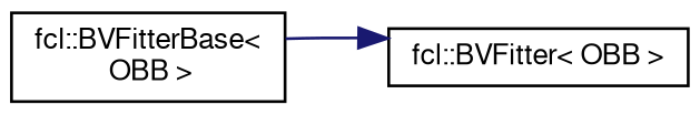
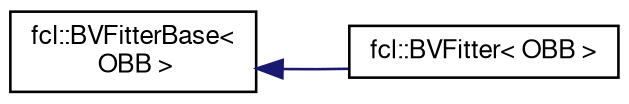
  digraph {
    rankdir=LR
    node [color=black fillcolor=white fontname=FreeSans fontsize=10 shape=record style=filled]
    n1 [height=0.2 label="fcl::BVFitterBase\<\l OBB \>" width=0.4]
    n2 [height=0.2 label="fcl::BVFitter\< OBB \>" width=0.4]
-   n2 -> n1 [color=midnightblue dir=back fontname=FreeSans fontsize=10 labelfontname=FreeSans labelfontsize=10 style=solid]
+   n1 -> n2 [color=midnightblue dir=back fontname=FreeSans fontsize=10 labelfontname=FreeSans labelfontsize=10 style=solid]
  }
